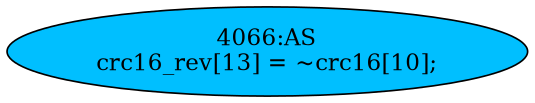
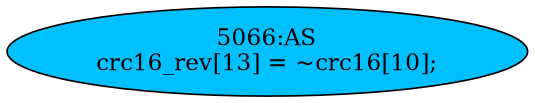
  strict digraph {
-   n1 [ast="<pyverilog.vparser.ast.Assign object at 0x7f13b557da50>" def_var="['crc16_rev']" fillcolor=deepskyblue label="4066:AS\ncrc16_rev[13] = ~crc16[10];" statements="[]" style=filled typ=Assign use_var="['crc16']"]
+   n1 [ast="<pyverilog.vparser.ast.Assign object at 0x7f13b557da50>" def_var="['crc16_rev']" fillcolor=deepskyblue label="5066:AS\ncrc16_rev[13] = ~crc16[10];" statements="[]" style=filled typ=Assign use_var="['crc16']"]
  }
